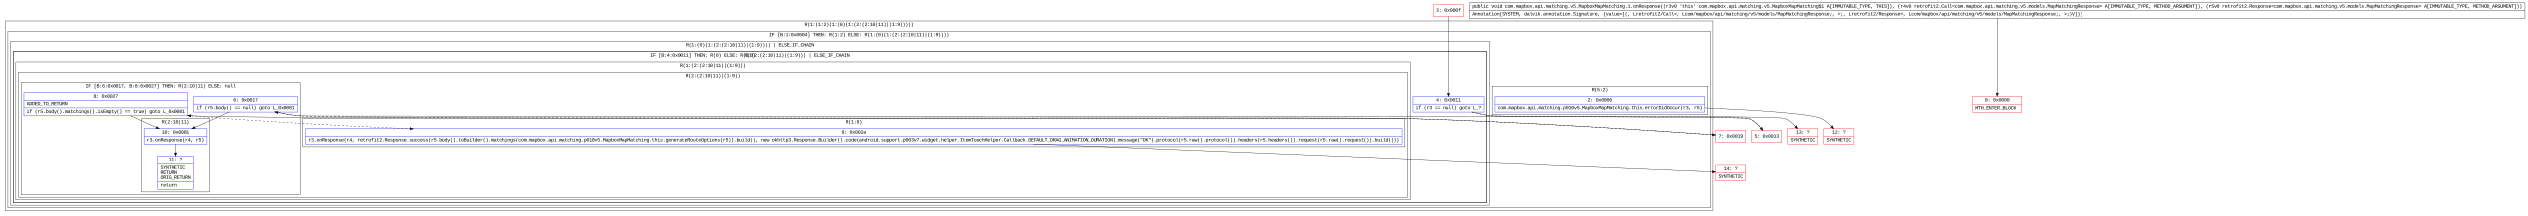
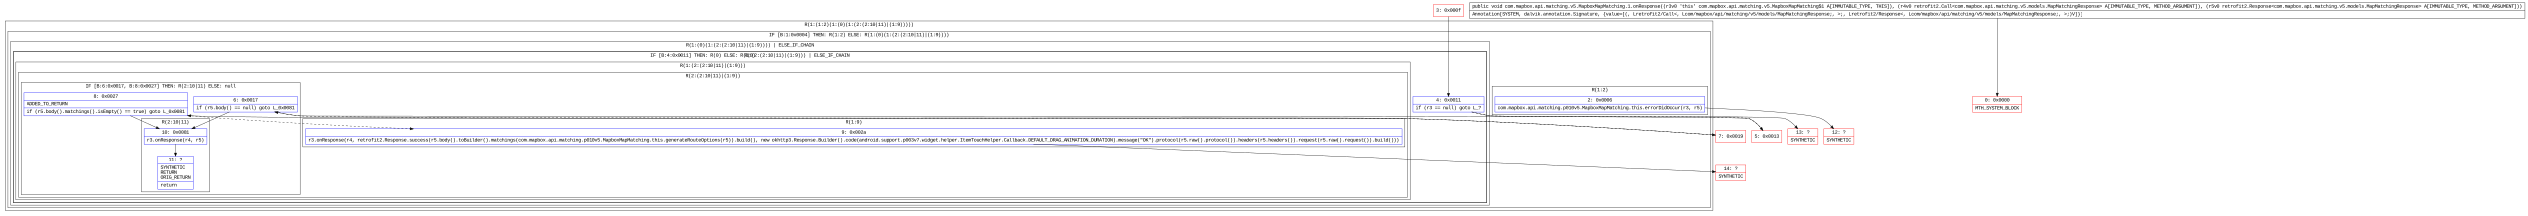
  digraph {
    fontname="Liberation Mono"
    node [color=blue fontname="Liberation Mono" shape=record]
    edge [fontname="Liberation Mono"]
    n1 [label="{2\:\ 0x0006|com.mapbox.api.matching.p010v5.MapboxMapMatching.this.errorDidOccur(r3, r5)\l}"]
    n2 [label="{10\:\ 0x0081|r3.onResponse(r4, r5)\l}"]
    n3 [label="{11\:\ ?|SYNTHETIC\lRETURN\lORIG_RETURN\l|return\l}"]
    n4 [label="{6\:\ 0x0017|if (r5.body() == null) goto L_0x0081\l}"]
    n5 [label="{8\:\ 0x0027|ADDED_TO_RETURN\l|if (r5.body().matchings().isEmpty() == true) goto L_0x0081\l}"]
    n6 [label="{9\:\ 0x002a|r3.onResponse(r4, retrofit2.Response.success(r5.body().toBuilder().matchings(com.mapbox.api.matching.p010v5.MapboxMapMatching.this.generateRouteOptions(r5)).build(), new okhttp3.Response.Builder().code(android.support.p003v7.widget.helper.ItemTouchHelper.Callback.DEFAULT_DRAG_ANIMATION_DURATION).message(\"OK\").protocol(r5.raw().protocol()).headers(r5.headers()).request(r5.raw().request()).build()))\l}"]
    n7 [label="{4\:\ 0x0011|if (r3 == null) goto L_?\l}"]
    n8 [color=red label="{12\:\ ?|SYNTHETIC\l}"]
    n9 [color=red label="{7\:\ 0x0019}"]
    n10 [color=red label="{14\:\ ?|SYNTHETIC\l}"]
    n11 [color=red label="{5\:\ 0x0013}"]
    n12 [color=red label="{13\:\ ?|SYNTHETIC\l}"]
    n13 [color=red label="{3\:\ 0x000f}"]
-   n14 [color=red label="{0\:\ 0x0000|MTH_ENTER_BLOCK\l}"]
+   n14 [color=red label="{0\:\ 0x0000|MTH_SYSTEM_BLOCK\l}"]
    n15 [label="{public void com.mapbox.api.matching.v5.MapboxMapMatching.1.onResponse((r3v0 'this' com.mapbox.api.matching.v5.MapboxMapMatching$1 A[IMMUTABLE_TYPE, THIS]), (r4v0 retrofit2.Call\<com.mapbox.api.matching.v5.models.MapMatchingResponse\> A[IMMUTABLE_TYPE, METHOD_ARGUMENT]), (r5v0 retrofit2.Response\<com.mapbox.api.matching.v5.models.MapMatchingResponse\> A[IMMUTABLE_TYPE, METHOD_ARGUMENT]))  | Annotation[SYSTEM, dalvik.annotation.Signature, \{value=[(, Lretrofit2\/Call\<, Lcom\/mapbox\/api\/matching\/v5\/models\/MapMatchingResponse;, \>;, Lretrofit2\/Response\<, Lcom\/mapbox\/api\/matching\/v5\/models\/MapMatchingResponse;, \>;)V]\}]\l}" color=""]
    subgraph cluster_1 {
      label="R(1:(1:2)(1:(0)(1:(2:(2:10|11)|(1:9)))))"
      subgraph cluster_2 {
        label="IF [B:1:0x0004] THEN: R(1:2) ELSE: R(1:(0)(1:(2:(2:10|11)|(1:9))))"
        subgraph cluster_3 {
-         label="R(5:2)"
+         label="R(1:2)"
          n1
        }
        subgraph cluster_4 {
          label="R(1:(0)(1:(2:(2:10|11)|(1:9)))) | ELSE_IF_CHAIN\l"
          subgraph cluster_5 {
            label="IF [B:4:0x0011] THEN: R(0) ELSE: R(1:(2:(2:10|11)|(1:9))) | ELSE_IF_CHAIN\l"
            n7
            subgraph cluster_6 {
              label="R(0)"
            }
            subgraph cluster_7 {
              label="R(1:(2:(2:10|11)|(1:9)))"
              subgraph cluster_8 {
                label="R(2:(2:10|11)|(1:9))"
                subgraph cluster_9 {
                  label="IF [B:6:0x0017, B:8:0x0027] THEN: R(2:10|11) ELSE: null"
                  n4
                  n5
                  subgraph cluster_10 {
                    label="R(2:10|11)"
                    n2
                    n3
                  }
                }
                subgraph cluster_11 {
                  label="R(1:9)"
                  n6
                }
              }
            }
          }
        }
      }
    }
    n1 -> n8
    n2 -> n3
    n4 -> n2
    n4 -> n9 [style=dashed]
    n5 -> n2
    n5 -> n6 [style=dashed]
    n6 -> n10
    n7 -> n11 [style=dashed]
    n7 -> n12
    n9 -> n5
    n11 -> n4
    n13 -> n7
    n15 -> n14
  }
